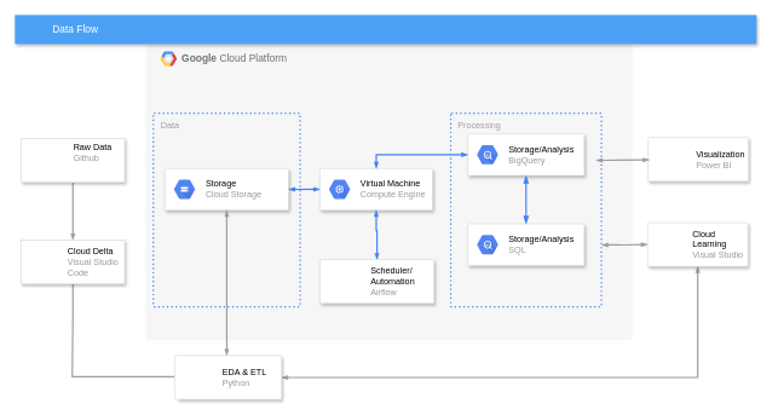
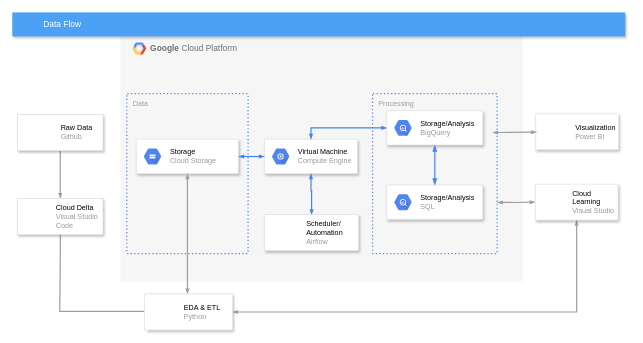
  <mxCell id="0" />
  <mxCell id="1" parent="0" />
  <mxCell id="2" value="&lt;b&gt;Google &lt;/b&gt;Cloud Platform" style="fillColor=#F6F6F6;strokeColor=none;shadow=0;gradientColor=none;fontSize=14;align=left;spacing=10;fontColor=#717171;9E9E9E;verticalAlign=top;spacingTop=-4;fontStyle=0;spacingLeft=40;html=1;" parent="1" vertex="1"><mxGeometry x="200" y="60" width="670" height="408" as="geometry" /></mxCell>
  <mxCell id="3" value="" style="shape=mxgraph.gcp2.google_cloud_platform;fillColor=#F6F6F6;strokeColor=none;shadow=0;gradientColor=none;" parent="2" vertex="1"><mxGeometry width="23" height="20" relative="1" as="geometry"><mxPoint x="20" y="10" as="offset" /></mxGeometry></mxCell>
  <mxCell id="4" value="" style="strokeColor=#dddddd;fillColor=#ffffff;shadow=1;strokeWidth=1;rounded=1;absoluteArcSize=1;arcSize=2;fontSize=10;fontColor=#9E9E9E;align=center;html=1;" parent="2" vertex="1"><mxGeometry x="240.0" y="171.429" width="155.0" height="57.143" as="geometry" /></mxCell>
  <mxCell id="5" value="&lt;font color=&quot;#000000&quot;&gt;Virtual Machine&lt;/font&gt;&lt;br&gt;Compute Engine" style="dashed=0;connectable=0;html=1;fillColor=#5184F3;strokeColor=none;shape=mxgraph.gcp2.hexIcon;prIcon=compute_engine;part=1;labelPosition=right;verticalLabelPosition=middle;align=left;verticalAlign=middle;spacingLeft=5;fontColor=#999999;fontSize=12;" parent="4" vertex="1"><mxGeometry y="0.5" width="44" height="39" relative="1" as="geometry"><mxPoint x="5" y="-19.5" as="offset" /></mxGeometry></mxCell>
  <mxCell id="6" value="Processing" style="rounded=1;absoluteArcSize=1;arcSize=2;html=1;strokeColor=#4284F3;gradientColor=none;shadow=0;dashed=1;fontSize=12;fontColor=#9E9E9E;align=left;verticalAlign=top;spacing=10;spacingTop=-4;fillColor=none;dashPattern=1 2;strokeWidth=2;" parent="2" vertex="1"><mxGeometry x="420.005" y="95.238" width="207.455" height="266.667" as="geometry" /></mxCell>
  <mxCell id="7" value="" style="strokeColor=#dddddd;fillColor=#ffffff;shadow=1;strokeWidth=1;rounded=1;absoluteArcSize=1;arcSize=2;fontSize=10;fontColor=#9E9E9E;align=center;html=1;" parent="2" vertex="1"><mxGeometry x="443.73" y="123.81" width="160" height="57.143" as="geometry" /></mxCell>
  <mxCell id="8" value="&lt;font color=&quot;#000000&quot;&gt;Storage/Analysis&lt;/font&gt;&lt;br&gt;BigQuery" style="dashed=0;connectable=0;html=1;fillColor=#5184F3;strokeColor=none;shape=mxgraph.gcp2.hexIcon;prIcon=bigquery;part=1;labelPosition=right;verticalLabelPosition=middle;align=left;verticalAlign=middle;spacingLeft=5;fontColor=#999999;fontSize=12;" parent="7" vertex="1"><mxGeometry y="0.5" width="44" height="39" relative="1" as="geometry"><mxPoint x="5" y="-19.5" as="offset" /></mxGeometry></mxCell>
  <mxCell id="9" style="edgeStyle=orthogonalEdgeStyle;rounded=0;html=1;labelBackgroundColor=none;startFill=1;startSize=4;endArrow=blockThin;endFill=1;endSize=4;jettySize=auto;orthogonalLoop=1;strokeColor=#4284F3;strokeWidth=2;fontSize=12;fontColor=#000000;align=center;dashed=0;startArrow=blockThin;entryX=0.5;entryY=0;entryDx=0;entryDy=0;exitX=0;exitY=0.5;exitDx=0;exitDy=0;" parent="2" source="7" target="4" edge="1"><mxGeometry relative="1" as="geometry"><Array as="points"><mxPoint x="317.71" y="152.381" /></Array></mxGeometry></mxCell>
  <mxCell id="10" value="" style="strokeColor=#dddddd;fillColor=#ffffff;shadow=1;strokeWidth=1;rounded=1;absoluteArcSize=1;arcSize=2;fontSize=10;fontColor=#9E9E9E;align=center;html=1;" vertex="1" parent="2"><mxGeometry x="443.73" y="247.619" width="160" height="57.143" as="geometry" /></mxCell>
  <mxCell id="11" value="&lt;font color=&quot;#000000&quot;&gt;Storage/Analysis&lt;/font&gt;&lt;br&gt;SQL" style="dashed=0;connectable=0;html=1;fillColor=#5184F3;strokeColor=none;shape=mxgraph.gcp2.hexIcon;prIcon=bigquery;part=1;labelPosition=right;verticalLabelPosition=middle;align=left;verticalAlign=middle;spacingLeft=5;fontColor=#999999;fontSize=12;" vertex="1" parent="10"><mxGeometry y="0.5" width="44" height="39" relative="1" as="geometry"><mxPoint x="5" y="-19.5" as="offset" /></mxGeometry></mxCell>
  <mxCell id="12" value="Data" style="rounded=1;absoluteArcSize=1;arcSize=2;html=1;strokeColor=#4284F3;gradientColor=none;shadow=0;dashed=1;fontSize=12;fontColor=#9E9E9E;align=left;verticalAlign=top;spacing=10;spacingTop=-4;fillColor=none;dashPattern=1 2;strokeWidth=2;" parent="2" vertex="1"><mxGeometry x="10.635" y="95.238" width="202.063" height="266.667" as="geometry" /></mxCell>
  <mxCell id="13" value="" style="strokeColor=#dddddd;fillColor=#ffffff;shadow=1;strokeWidth=1;rounded=1;absoluteArcSize=1;arcSize=2;fontSize=10;fontColor=#9E9E9E;align=center;html=1;" parent="2" vertex="1"><mxGeometry x="26.587" y="171.429" width="170.159" height="57.143" as="geometry" /></mxCell>
  <mxCell id="14" value="&lt;font color=&quot;#000000&quot;&gt;Storage&lt;/font&gt;&lt;br&gt;Cloud Storage" style="dashed=0;connectable=0;html=1;fillColor=#5184F3;strokeColor=none;shape=mxgraph.gcp2.hexIcon;prIcon=cloud_storage;part=1;labelPosition=right;verticalLabelPosition=middle;align=left;verticalAlign=middle;spacingLeft=5;fontColor=#999999;fontSize=12;" parent="13" vertex="1"><mxGeometry y="0.5" width="44" height="39" relative="1" as="geometry"><mxPoint x="5" y="-19.5" as="offset" /></mxGeometry></mxCell>
  <mxCell id="15" style="edgeStyle=orthogonalEdgeStyle;rounded=0;html=1;labelBackgroundColor=none;startFill=1;startSize=4;endArrow=blockThin;endFill=1;endSize=4;jettySize=auto;orthogonalLoop=1;strokeColor=#4284F3;strokeWidth=2;fontSize=12;fontColor=#000000;align=center;dashed=0;startArrow=blockThin;" parent="2" source="13" target="4" edge="1"><mxGeometry relative="1" as="geometry" /></mxCell>
  <mxCell id="16" style="edgeStyle=orthogonalEdgeStyle;rounded=0;html=1;labelBackgroundColor=none;startFill=1;startSize=4;endArrow=blockThin;endFill=1;endSize=4;jettySize=auto;orthogonalLoop=1;strokeColor=#4284F3;strokeWidth=2;fontSize=12;fontColor=#000000;align=center;dashed=0;startArrow=blockThin;exitX=0.5;exitY=1;exitDx=0;exitDy=0;entryX=0.5;entryY=0;entryDx=0;entryDy=0;" edge="1" parent="2" source="4" target="19"><mxGeometry relative="1" as="geometry"><Array as="points"><mxPoint x="318" y="257" /><mxPoint x="319" y="257" /></Array><mxPoint x="436.25" y="323.81" as="sourcePoint" /><mxPoint x="347.5" y="276.19" as="targetPoint" /></mxGeometry></mxCell>
  <mxCell id="17" style="edgeStyle=orthogonalEdgeStyle;rounded=0;html=1;labelBackgroundColor=none;startFill=1;endArrow=blockThin;endFill=1;jettySize=auto;orthogonalLoop=1;strokeColor=#4284F3;strokeWidth=2;fontSize=12;fontColor=#000000;align=center;dashed=0;startArrow=blockThin;exitX=0.5;exitY=1;exitDx=0;exitDy=0;entryX=0.5;entryY=0;entryDx=0;entryDy=0;" edge="1" parent="2" source="7" target="10"><mxGeometry relative="1" as="geometry"><Array as="points" /><mxPoint x="327.5" y="238.095" as="sourcePoint" /><mxPoint x="327.5" y="285.714" as="targetPoint" /></mxGeometry></mxCell>
  <mxCell id="18" value="" style="group" vertex="1" connectable="0" parent="2"><mxGeometry x="240" y="297" width="157" height="60" as="geometry" /></mxCell>
  <mxCell id="19" value="" style="whiteSpace=wrap;html=1;shadow=1;fillColor=default;strokeColor=#DDDDDD;rounded=0;" vertex="1" parent="18"><mxGeometry width="157" height="60" as="geometry" /></mxCell>
  <mxCell id="20" value="Scheduler/ Automation&lt;br&gt;&lt;font color=&quot;#999999&quot;&gt;Airflow&lt;/font&gt;" style="text;strokeColor=none;align=left;fillColor=none;html=1;verticalAlign=middle;whiteSpace=wrap;rounded=0;shadow=0;" vertex="1" parent="18"><mxGeometry x="68.448" y="15" width="83.032" height="30" as="geometry" /></mxCell>
  <mxCell id="21" value="" style="shape=image;verticalLabelPosition=bottom;labelBackgroundColor=default;verticalAlign=top;aspect=fixed;imageAspect=0;image=https://upload.wikimedia.org/wikipedia/commons/thumb/d/de/AirflowLogo.png/1200px-AirflowLogo.png;" vertex="1" parent="18"><mxGeometry x="5" y="19" width="59.51" height="23" as="geometry" /></mxCell>
  <mxCell id="22" value="" style="group" vertex="1" connectable="0" parent="2"><mxGeometry x="692" y="128.92" width="157" height="60" as="geometry" /></mxCell>
  <mxCell id="23" value="" style="group" vertex="1" connectable="0" parent="22"><mxGeometry width="157" height="60" as="geometry" /></mxCell>
  <mxCell id="24" value="" style="whiteSpace=wrap;html=1;shadow=1;fillColor=default;strokeColor=#DDDDDD;rounded=0;" vertex="1" parent="23"><mxGeometry width="138" height="60" as="geometry" /></mxCell>
  <mxCell id="25" value="Visualization&lt;br&gt;&lt;font color=&quot;#999999&quot;&gt;Power BI&lt;/font&gt;" style="text;strokeColor=none;align=left;fillColor=none;html=1;verticalAlign=middle;whiteSpace=wrap;rounded=0;shadow=0;" vertex="1" parent="23"><mxGeometry x="64" y="15" width="69.55" height="30" as="geometry" /></mxCell>
  <mxCell id="26" value="" style="shape=image;verticalLabelPosition=bottom;labelBackgroundColor=default;verticalAlign=top;aspect=fixed;imageAspect=0;image=https://powerbi.microsoft.com/pictures/shared/social/social-default-image.png;" vertex="1" parent="23"><mxGeometry x="3" y="15" width="61" height="32.03" as="geometry" /></mxCell>
  <mxCell id="27" value="Data Flow" style="fillColor=#4DA1F5;strokeColor=none;shadow=1;gradientColor=none;fontSize=14;align=left;spacingLeft=50;fontColor=#ffffff;html=1;" parent="1" vertex="1"><mxGeometry x="20" y="20" width="1021" height="40" as="geometry" /></mxCell>
  <mxCell id="28" style="edgeStyle=orthogonalEdgeStyle;rounded=0;html=1;labelBackgroundColor=none;startFill=1;startSize=4;endArrow=blockThin;endFill=1;endSize=4;jettySize=auto;orthogonalLoop=1;strokeColor=#9E9E9E;strokeWidth=2;fontSize=12;fontColor=#000000;align=center;dashed=0;startArrow=blockThin;entryX=0.01;entryY=0.508;entryDx=0;entryDy=0;entryPerimeter=0;" edge="1" parent="1" target="24"><mxGeometry relative="1" as="geometry"><Array as="points"><mxPoint x="830" y="220" /></Array><mxPoint x="820" y="220" as="sourcePoint" /><mxPoint x="890" y="220" as="targetPoint" /></mxGeometry></mxCell>
  <mxCell id="29" style="edgeStyle=orthogonalEdgeStyle;rounded=0;html=1;labelBackgroundColor=none;startFill=1;startSize=4;endArrow=blockThin;endFill=1;endSize=4;jettySize=auto;orthogonalLoop=1;strokeColor=#9E9E9E;strokeWidth=2;fontSize=12;fontColor=#000000;align=center;dashed=0;startArrow=blockThin;exitX=1.001;exitY=0.68;exitDx=0;exitDy=0;exitPerimeter=0;" edge="1" parent="1" source="6" target="50"><mxGeometry relative="1" as="geometry"><Array as="points" /><mxPoint x="830" y="230" as="sourcePoint" /><mxPoint x="890" y="336" as="targetPoint" /></mxGeometry></mxCell>
  <mxCell id="30" style="edgeStyle=orthogonalEdgeStyle;rounded=0;html=1;labelBackgroundColor=none;startFill=1;startSize=4;endArrow=blockThin;endFill=1;endSize=4;jettySize=auto;orthogonalLoop=1;strokeColor=#9E9E9E;strokeWidth=2;fontSize=12;fontColor=#000000;align=center;dashed=0;startArrow=blockThin;entryX=1;entryY=0.5;entryDx=0;entryDy=0;exitX=0.5;exitY=1;exitDx=0;exitDy=0;" edge="1" parent="1" source="50" target="45"><mxGeometry relative="1" as="geometry"><Array as="points"><mxPoint x="960" y="519" /></Array><mxPoint x="969.94" y="366" as="sourcePoint" /><mxPoint x="382.27" y="510" as="targetPoint" /></mxGeometry></mxCell>
  <mxCell id="31" style="edgeStyle=orthogonalEdgeStyle;rounded=0;html=1;labelBackgroundColor=none;startFill=1;startSize=4;endArrow=blockThin;endFill=1;endSize=4;jettySize=auto;orthogonalLoop=1;strokeColor=#9E9E9E;strokeWidth=2;fontSize=12;fontColor=#000000;align=center;dashed=0;startArrow=blockThin;exitX=0.5;exitY=1;exitDx=0;exitDy=0;" edge="1" parent="1" source="13" target="45"><mxGeometry relative="1" as="geometry"><Array as="points"><mxPoint x="312" y="420" /><mxPoint x="312" y="420" /></Array><mxPoint x="278" y="360" as="sourcePoint" /><mxPoint x="312" y="475" as="targetPoint" /></mxGeometry></mxCell>
  <mxCell id="32" style="edgeStyle=orthogonalEdgeStyle;rounded=0;html=1;labelBackgroundColor=none;startFill=0;startSize=4;endArrow=blockThin;endFill=1;endSize=4;jettySize=auto;orthogonalLoop=1;strokeColor=#9E9E9E;strokeWidth=2;fontSize=12;fontColor=#000000;align=center;dashed=0;startArrow=none;exitX=0.5;exitY=1;exitDx=0;exitDy=0;entryX=0.5;entryY=0;entryDx=0;entryDy=0;" edge="1" parent="1" source="35" target="40"><mxGeometry relative="1" as="geometry"><Array as="points" /><mxPoint x="100.295" y="250" as="sourcePoint" /><mxPoint x="102" y="297" as="targetPoint" /></mxGeometry></mxCell>
  <mxCell id="33" style="edgeStyle=orthogonalEdgeStyle;rounded=0;html=1;labelBackgroundColor=none;startFill=0;startSize=4;endArrow=blockThin;endFill=1;endSize=4;jettySize=auto;orthogonalLoop=1;strokeColor=#9E9E9E;strokeWidth=2;fontSize=12;fontColor=#000000;align=center;dashed=0;startArrow=none;entryX=0;entryY=0.5;entryDx=0;entryDy=0;exitX=0.5;exitY=1;exitDx=0;exitDy=0;" edge="1" parent="1" source="40" target="45"><mxGeometry relative="1" as="geometry"><Array as="points"><mxPoint x="100" y="431" /><mxPoint x="99" y="431" /><mxPoint x="99" y="518" /><mxPoint x="243" y="518" /></Array><mxPoint x="116" y="402" as="sourcePoint" /><mxPoint x="242.331" y="518.16" as="targetPoint" /></mxGeometry></mxCell>
  <mxCell id="34" value="" style="group;whiteSpace=wrap;html=1;fillColor=default;strokeColor=#DDDDDD;shadow=1;rounded=0;" vertex="1" connectable="0" parent="1"><mxGeometry x="28.79" y="190" width="142.21" height="60" as="geometry" /></mxCell>
  <mxCell id="35" value="" style="whiteSpace=wrap;html=1;shadow=0;fillColor=default;strokeColor=#DDDDDD;rounded=0;" vertex="1" parent="34"><mxGeometry width="142.21" height="60" as="geometry" /></mxCell>
  <mxCell id="36" value="" style="shape=image;verticalLabelPosition=bottom;labelBackgroundColor=default;verticalAlign=top;aspect=fixed;imageAspect=0;image=https://lthub.ubc.ca/files/2021/06/GitHub-Logo.png;" vertex="1" parent="34"><mxGeometry x="14.21" y="15" width="49.4" height="27.83" as="geometry" /></mxCell>
- <mxCell id="37" value="&lt;font style=&quot;border-color: var(--border-color);&quot; color=&quot;#000000&quot;&gt;Raw Data&lt;/font&gt;&lt;br style=&quot;border-color: var(--border-color); color: rgb(153, 153, 153);&quot;&gt;&lt;font color=&quot;#999999&quot;&gt;Github&lt;/font&gt;" style="text;strokeColor=none;align=left;fillColor=none;html=1;verticalAlign=middle;whiteSpace=wrap;rounded=0;shadow=0;container=0;" vertex="1" parent="34"><mxGeometry x="70.0" y="3.92" width="60" height="30" as="geometry" /></mxCell>
+ <mxCell id="37" value="&lt;font style=&quot;border-color: var(--border-color);&quot; color=&quot;#000000&quot;&gt;Raw Data&lt;/font&gt;&lt;br style=&quot;border-color: var(--border-color); color: rgb(153, 153, 153);&quot;&gt;&lt;font color=&quot;#999999&quot;&gt;Github&lt;/font&gt;" style="text;strokeColor=none;align=left;fillColor=none;html=1;verticalAlign=middle;whiteSpace=wrap;rounded=0;shadow=0;container=0;" vertex="1" parent="34"><mxGeometry x="70.0" y="13.92" width="60" height="30" as="geometry" /></mxCell>
  <mxCell id="38" value="" style="group;whiteSpace=wrap;html=1;fillColor=default;strokeColor=#DDDDDD;shadow=1;rounded=0;" vertex="1" connectable="0" parent="1"><mxGeometry x="28.79" y="330" width="142.21" height="60" as="geometry" /></mxCell>
  <mxCell id="39" value="" style="group" vertex="1" connectable="0" parent="38"><mxGeometry width="142.21" height="60" as="geometry" /></mxCell>
  <mxCell id="40" value="" style="whiteSpace=wrap;html=1;shadow=0;fillColor=default;strokeColor=#DDDDDD;rounded=0;" vertex="1" parent="39"><mxGeometry width="142.21" height="60" as="geometry" /></mxCell>
  <mxCell id="41" value="&lt;font style=&quot;border-color: var(--border-color);&quot; color=&quot;#000000&quot;&gt;Cloud Delta&lt;/font&gt;&lt;br style=&quot;border-color: var(--border-color); color: rgb(153, 153, 153);&quot;&gt;&lt;font color=&quot;#999999&quot;&gt;Visual Studio&lt;/font&gt;&lt;br style=&quot;border-color: var(--border-color); color: rgb(153, 153, 153);&quot;&gt;&lt;span style=&quot;color: rgb(153, 153, 153); background-color: rgb(255, 255, 255);&quot;&gt;Code&lt;/span&gt;" style="text;strokeColor=none;align=left;fillColor=none;html=1;verticalAlign=middle;whiteSpace=wrap;rounded=0;shadow=0;" vertex="1" parent="39"><mxGeometry x="62" y="15" width="75.21" height="30" as="geometry" /></mxCell>
  <mxCell id="42" value="" style="shape=image;verticalLabelPosition=bottom;labelBackgroundColor=default;verticalAlign=top;aspect=fixed;imageAspect=0;image=https://es.wizcase.com/wp-content/uploads/2022/02/en-visual-studio-code-logo.jpg;" vertex="1" parent="39"><mxGeometry x="4.0" y="3" width="54" height="54" as="geometry" /></mxCell>
  <mxCell id="43" value="" style="group;whiteSpace=wrap;html=1;fillColor=default;strokeColor=#DDDDDD;shadow=1;rounded=0;" vertex="1" connectable="0" parent="1"><mxGeometry x="244" y="489" width="143" height="60" as="geometry" /></mxCell>
  <mxCell id="44" value="" style="group" vertex="1" connectable="0" parent="43"><mxGeometry x="-4" width="147" height="60" as="geometry" /></mxCell>
  <mxCell id="45" value="" style="whiteSpace=wrap;html=1;shadow=0;fillColor=default;strokeColor=#DDDDDD;rounded=0;" vertex="1" parent="44"><mxGeometry width="147" height="60" as="geometry" /></mxCell>
  <mxCell id="46" value="EDA &amp;amp; ETL&lt;br&gt;&lt;font color=&quot;#999999&quot;&gt;Python&lt;/font&gt;" style="text;strokeColor=none;align=left;fillColor=none;html=1;verticalAlign=middle;whiteSpace=wrap;rounded=0;shadow=0;" vertex="1" parent="44"><mxGeometry x="64.088" y="15" width="77.743" height="30" as="geometry" /></mxCell>
  <mxCell id="47" value="" style="shape=image;verticalLabelPosition=bottom;labelBackgroundColor=default;verticalAlign=top;aspect=fixed;imageAspect=0;image=https://upload.wikimedia.org/wikipedia/commons/thumb/c/c3/Python-logo-notext.svg/1200px-Python-logo-notext.svg.png;" vertex="1" parent="44"><mxGeometry x="11.308" y="9.5" width="37.45" height="41" as="geometry" /></mxCell>
  <mxCell id="48" value="" style="group;shadow=1;" vertex="1" connectable="0" parent="1"><mxGeometry x="891" y="306" width="138" height="60" as="geometry" /></mxCell>
  <mxCell id="49" value="" style="group" vertex="1" connectable="0" parent="48"><mxGeometry width="138" height="60" as="geometry" /></mxCell>
  <mxCell id="50" value="" style="whiteSpace=wrap;html=1;shadow=1;fillColor=default;strokeColor=#DDDDDD;rounded=0;" vertex="1" parent="49"><mxGeometry width="138" height="60" as="geometry" /></mxCell>
  <mxCell id="51" value="Cloud Learning&lt;br&gt;&lt;font color=&quot;#999999&quot;&gt;Visual Studio&lt;/font&gt;" style="text;strokeColor=none;align=left;fillColor=none;html=1;verticalAlign=middle;whiteSpace=wrap;rounded=0;shadow=0;" vertex="1" parent="49"><mxGeometry x="60.165" y="15" width="72.983" height="30" as="geometry" /></mxCell>
  <mxCell id="52" value="" style="shape=image;verticalLabelPosition=bottom;labelBackgroundColor=default;verticalAlign=top;aspect=fixed;imageAspect=0;image=https://upload.wikimedia.org/wikipedia/commons/thumb/0/05/Scikit_learn_logo_small.svg/1200px-Scikit_learn_logo_small.svg.png;" vertex="1" parent="49"><mxGeometry x="9" y="16.77" width="49.14" height="26.46" as="geometry" /></mxCell>
